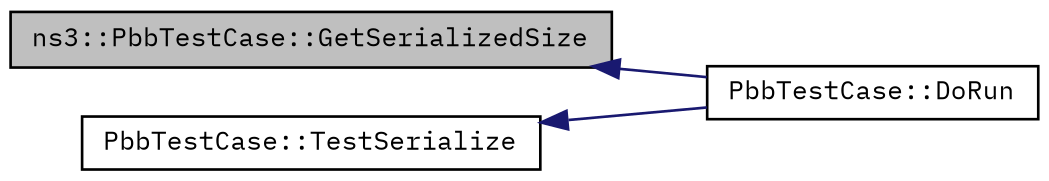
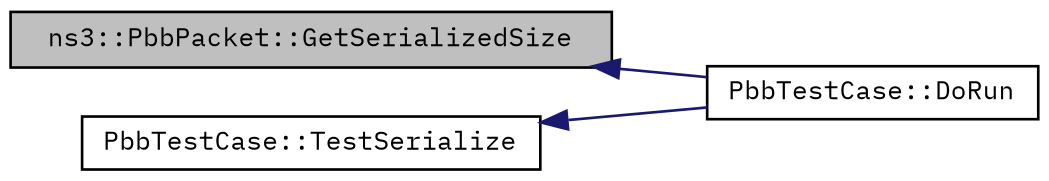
  digraph {
    fontname="IBM Plex Mono"
    rankdir=LR
    node [color=black fillcolor=white fontname="IBM Plex Mono" fontsize=10 shape=record style=filled]
    edge [color=midnightblue dir=back fontname="IBM Plex Mono" fontsize=10 labelfontname=Helvetica labelfontsize=10 style=solid]
-   n1 [fillcolor=grey75 fontcolor=black height=0.2 label="ns3::PbbTestCase::GetSerializedSize" width=0.4]
+   n1 [fillcolor=grey75 fontcolor=black height=0.2 label="ns3::PbbPacket::GetSerializedSize" width=0.4]
    n2 [height=0.2 label="PbbTestCase::DoRun" width=0.4]
    n3 [height=0.2 label="PbbTestCase::TestSerialize" width=0.4]
    n1 -> n2
    n3 -> n2
  }
